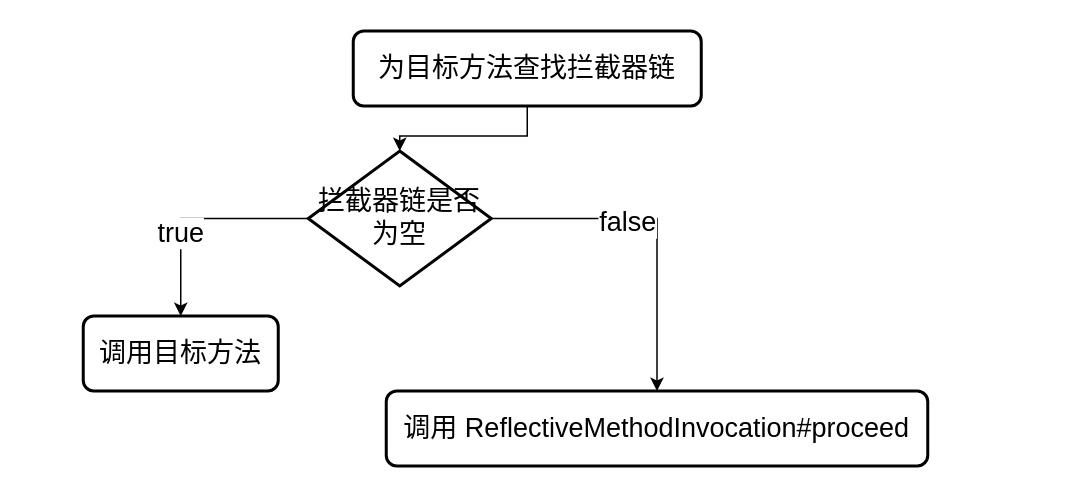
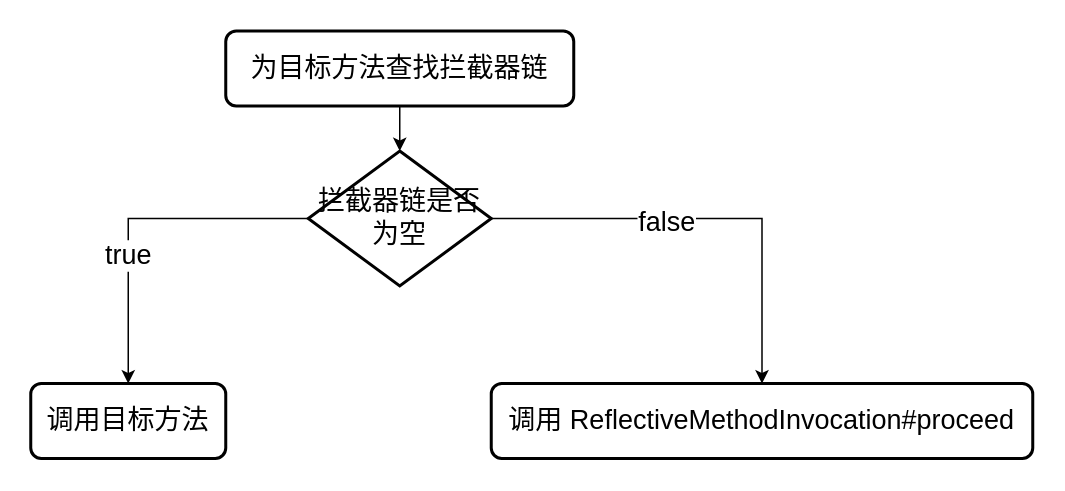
  <mxCell id="0" />
  <mxCell id="1" parent="0" />
  <mxCell id="2" style="edgeStyle=orthogonalEdgeStyle;rounded=0;orthogonalLoop=1;jettySize=auto;html=1;fontSize=18;" edge="1" parent="1" source="3" target="7"><mxGeometry relative="1" as="geometry" /></mxCell>
- <mxCell id="3" value="为目标方法查找拦截器链" style="rounded=1;whiteSpace=wrap;html=1;absoluteArcSize=1;arcSize=14;strokeWidth=2;fontSize=18;" vertex="1" parent="1"><mxGeometry x="235" y="20" width="232" height="50" as="geometry" /></mxCell>
+ <mxCell id="3" value="为目标方法查找拦截器链" style="rounded=1;whiteSpace=wrap;html=1;absoluteArcSize=1;arcSize=14;strokeWidth=2;fontSize=18;" vertex="1" parent="1"><mxGeometry x="150" y="20" width="232" height="50" as="geometry" /></mxCell>
  <mxCell id="4" value="true" style="edgeStyle=orthogonalEdgeStyle;rounded=0;orthogonalLoop=1;jettySize=auto;html=1;entryX=0.5;entryY=0;entryDx=0;entryDy=0;fontSize=18;" edge="1" parent="1" source="7" target="8"><mxGeometry x="0.261" relative="1" as="geometry"><mxPoint as="offset" /></mxGeometry></mxCell>
  <mxCell id="5" style="edgeStyle=orthogonalEdgeStyle;rounded=0;orthogonalLoop=1;jettySize=auto;html=1;fontSize=18;exitX=1;exitY=0.5;exitDx=0;exitDy=0;exitPerimeter=0;" edge="1" parent="1" source="7" target="9"><mxGeometry relative="1" as="geometry" /></mxCell>
  <mxCell id="6" value="false" style="edgeLabel;html=1;align=center;verticalAlign=middle;resizable=0;points=[];fontSize=18;" vertex="1" connectable="0" parent="5"><mxGeometry x="-0.201" y="-2" relative="1" as="geometry"><mxPoint as="offset" /></mxGeometry></mxCell>
  <mxCell id="7" value="拦截器链是否为空" style="strokeWidth=2;html=1;shape=mxgraph.flowchart.decision;whiteSpace=wrap;fontSize=18;" vertex="1" parent="1"><mxGeometry x="205" y="100" width="122" height="90" as="geometry" /></mxCell>
- <mxCell id="8" value="调用目标方法" style="rounded=1;whiteSpace=wrap;html=1;absoluteArcSize=1;arcSize=14;strokeWidth=2;fontSize=18;" vertex="1" parent="1"><mxGeometry x="55" y="210" width="130" height="50" as="geometry" /></mxCell>
- <mxCell id="9" value="调用 ReflectiveMethodInvocation#proceed" style="rounded=1;whiteSpace=wrap;html=1;absoluteArcSize=1;arcSize=14;strokeWidth=2;fontSize=18;" vertex="1" parent="1"><mxGeometry x="257" y="260" width="361" height="50" as="geometry" /></mxCell>
+ <mxCell id="8" value="调用目标方法" style="rounded=1;whiteSpace=wrap;html=1;absoluteArcSize=1;arcSize=14;strokeWidth=2;fontSize=18;" vertex="1" parent="1"><mxGeometry x="20" y="255" width="130" height="50" as="geometry" /></mxCell>
+ <mxCell id="9" value="调用 ReflectiveMethodInvocation#proceed" style="rounded=1;whiteSpace=wrap;html=1;absoluteArcSize=1;arcSize=14;strokeWidth=2;fontSize=18;" vertex="1" parent="1"><mxGeometry x="327" y="255" width="361" height="50" as="geometry" /></mxCell>
